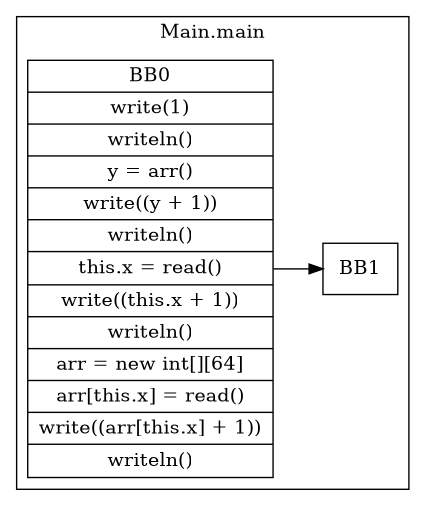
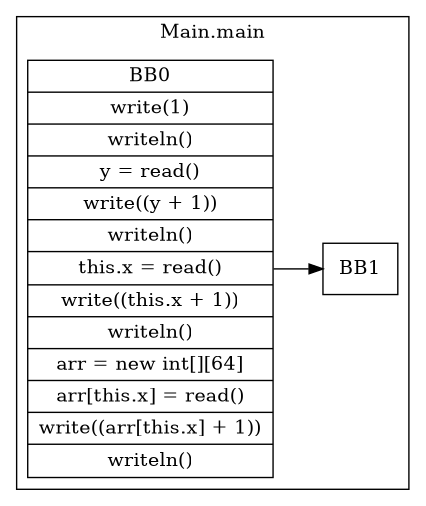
  digraph {
    rankdir=LR
    node [shape=record]
-   n1 [label="BB0|write(1)|writeln()|y = arr()|write((y + 1))|writeln()|this.x = read()|write((this.x + 1))|writeln()|arr = new int[][64]|arr[this.x] = read()|write((arr[this.x] + 1))|writeln()"]
+   n1 [label="BB0|write(1)|writeln()|y = read()|write((y + 1))|writeln()|this.x = read()|write((this.x + 1))|writeln()|arr = new int[][64]|arr[this.x] = read()|write((arr[this.x] + 1))|writeln()"]
    n2 [label=BB1]
    subgraph cluster_1 {
      label="Main.main"
      n1
      n2
    }
    n1 -> n2
  }
